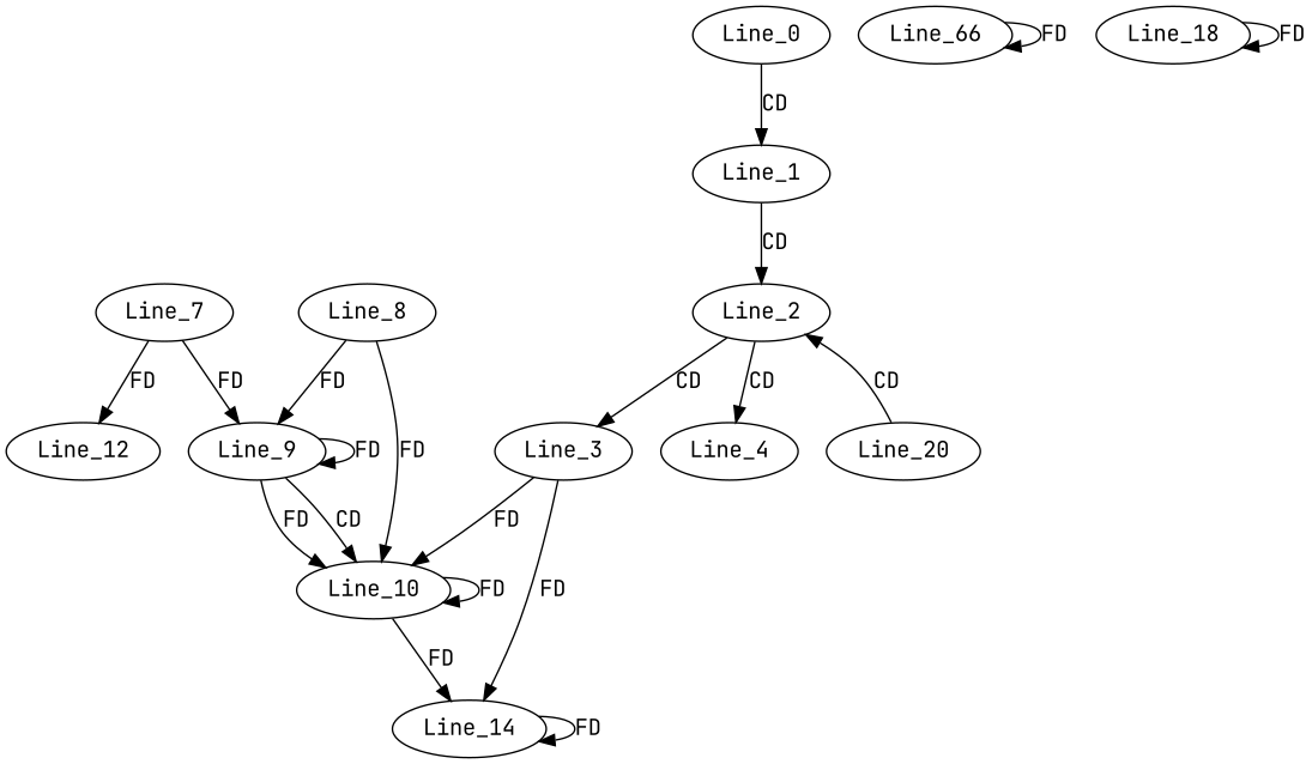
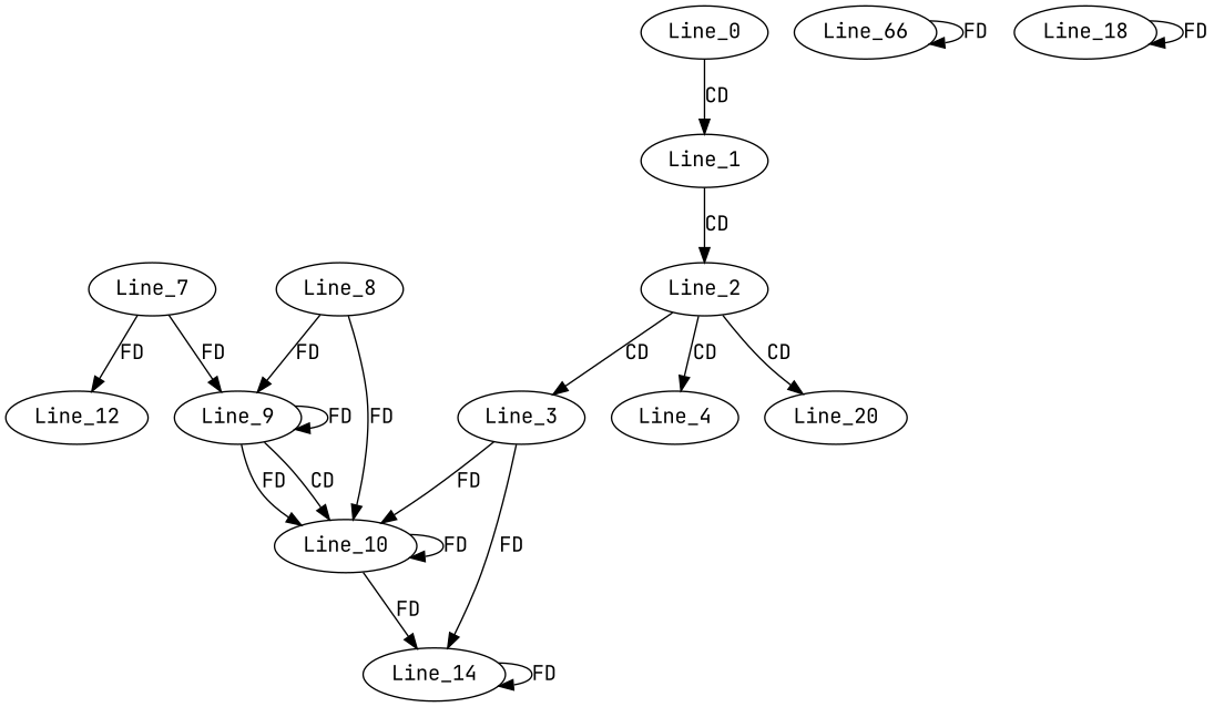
  digraph {
    fontname="JetBrains Mono"
    node [fontname="JetBrains Mono"]
    edge [fontname="JetBrains Mono"]
    Line_0
    Line_1
    Line_2
    Line_3
    Line_4
    Line_20
    Line_10
    Line_14
    Line_7
    Line_9
    Line_12
    Line_8
    n13 [label=Line_66]
    Line_18
    Line_0 -> Line_1 [label=CD]
    Line_1 -> Line_2 [label=CD]
    Line_2 -> Line_3 [label=CD]
    Line_2 -> Line_4 [label=CD]
-   Line_20 -> Line_2 [label=CD]
+   Line_2 -> Line_20 [label=CD]
    Line_3 -> Line_10 [label=FD]
    Line_3 -> Line_14 [label=FD]
    Line_10 -> Line_10 [label=FD]
    Line_10 -> Line_14 [label=FD]
    Line_14 -> Line_14 [label=FD]
    Line_7 -> Line_9 [label=FD]
    Line_7 -> Line_12 [label=FD]
    Line_9 -> Line_10 [label=CD]
    Line_9 -> Line_10 [label=FD]
    Line_9 -> Line_9 [label=FD]
    Line_8 -> Line_10 [label=FD]
    Line_8 -> Line_9 [label=FD]
    n13 -> n13 [label=FD]
    Line_18 -> Line_18 [label=FD]
  }
